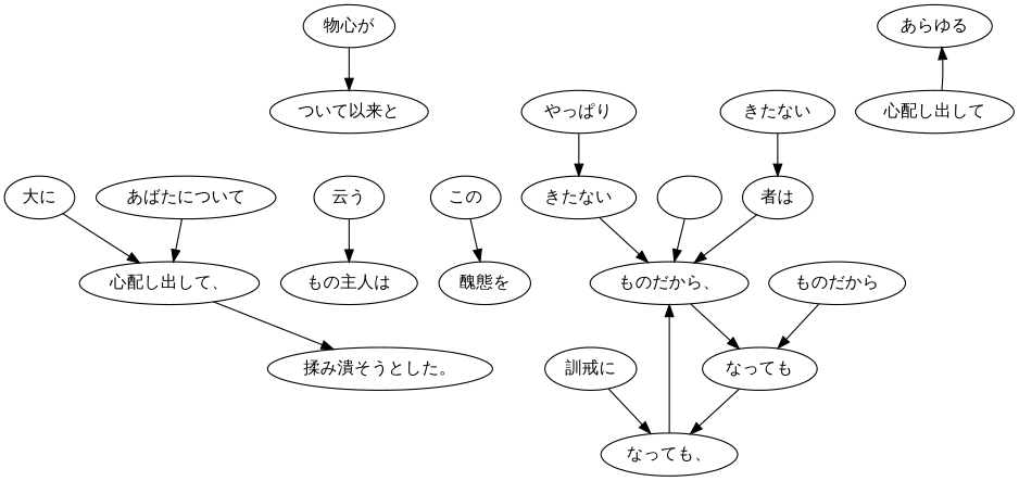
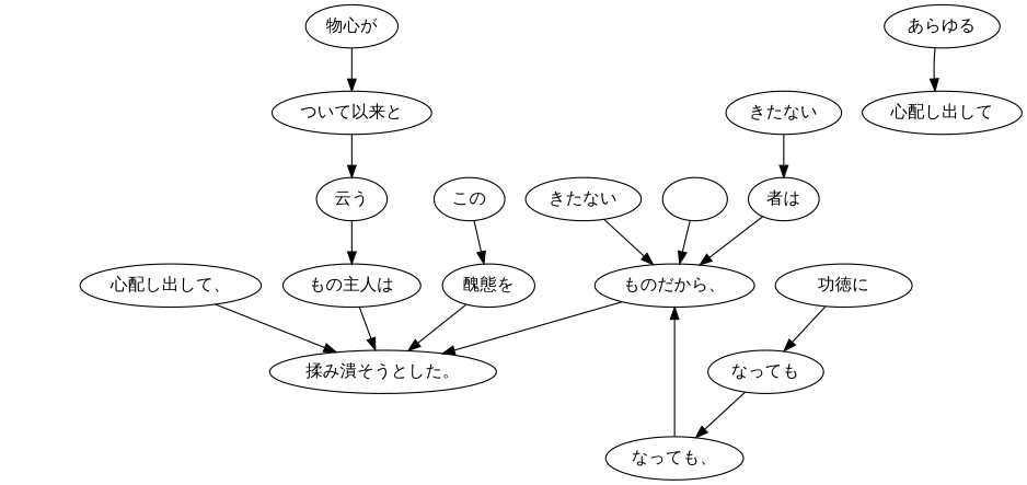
  digraph {
    n1 [label="　"]
    n2 [label="ものだから、"]
    n3 [label="揉み潰そうとした。"]
    n4 [label="なっても"]
    n5 [label="なっても、"]
-   n6 [label="ものだから"]
-   n7 [label="訓戒に"]
+   n6 [label="功徳に"]
    n8 [label="きたない"]
    n9 [label="者は"]
-   n10 [label="やっぱり"]
    n11 [label="きたない"]
    n12 [label="物心が"]
    n13 [label="ついて以来と"]
    n14 [label="云う"]
    n15 [label="もの主人は"]
-   n16 [label="大に"]
    n17 [label="心配し出して、"]
-   n18 [label="あばたについて"]
    n19 [label="あらゆる"]
    n20 [label="心配し出して"]
    n21 [label="この"]
    n22 [label="醜態を"]
    n1 -> n2
-   n2 -> n4
+   n2 -> n3
    n4 -> n5
    n5 -> n2
    n6 -> n4
-   n7 -> n5
    n8 -> n9
    n9 -> n2
-   n10 -> n11
    n11 -> n2
    n12 -> n13
+   n13 -> n14
    n14 -> n15
-   n16 -> n17
+   n15 -> n3
    n17 -> n3
-   n18 -> n17
-   n20 -> n19
+   n19 -> n20
    n21 -> n22
+   n22 -> n3
  }
